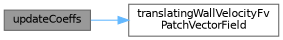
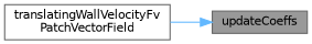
  digraph {
    rankdir=RL
    node [fontname=Helvetica fontsize=10 shape=box style=filled]
    n1 [color=gray40 fillcolor=grey60 fontcolor=black height=0.2 label=updateCoeffs width=0.4]
    n2 [color=grey40 fillcolor=white height=0.2 label="translatingWallVelocityFv\lPatchVectorField" width=0.4]
-   n2 -> n1 [color=steelblue1 dir=back fontname=Helvetica fontsize=10 labelfontname=Helvetica labelfontsize=10 style=solid]
+   n1 -> n2 [color=steelblue1 dir=back fontname=Helvetica fontsize=10 labelfontname=Helvetica labelfontsize=10 style=solid]
  }
